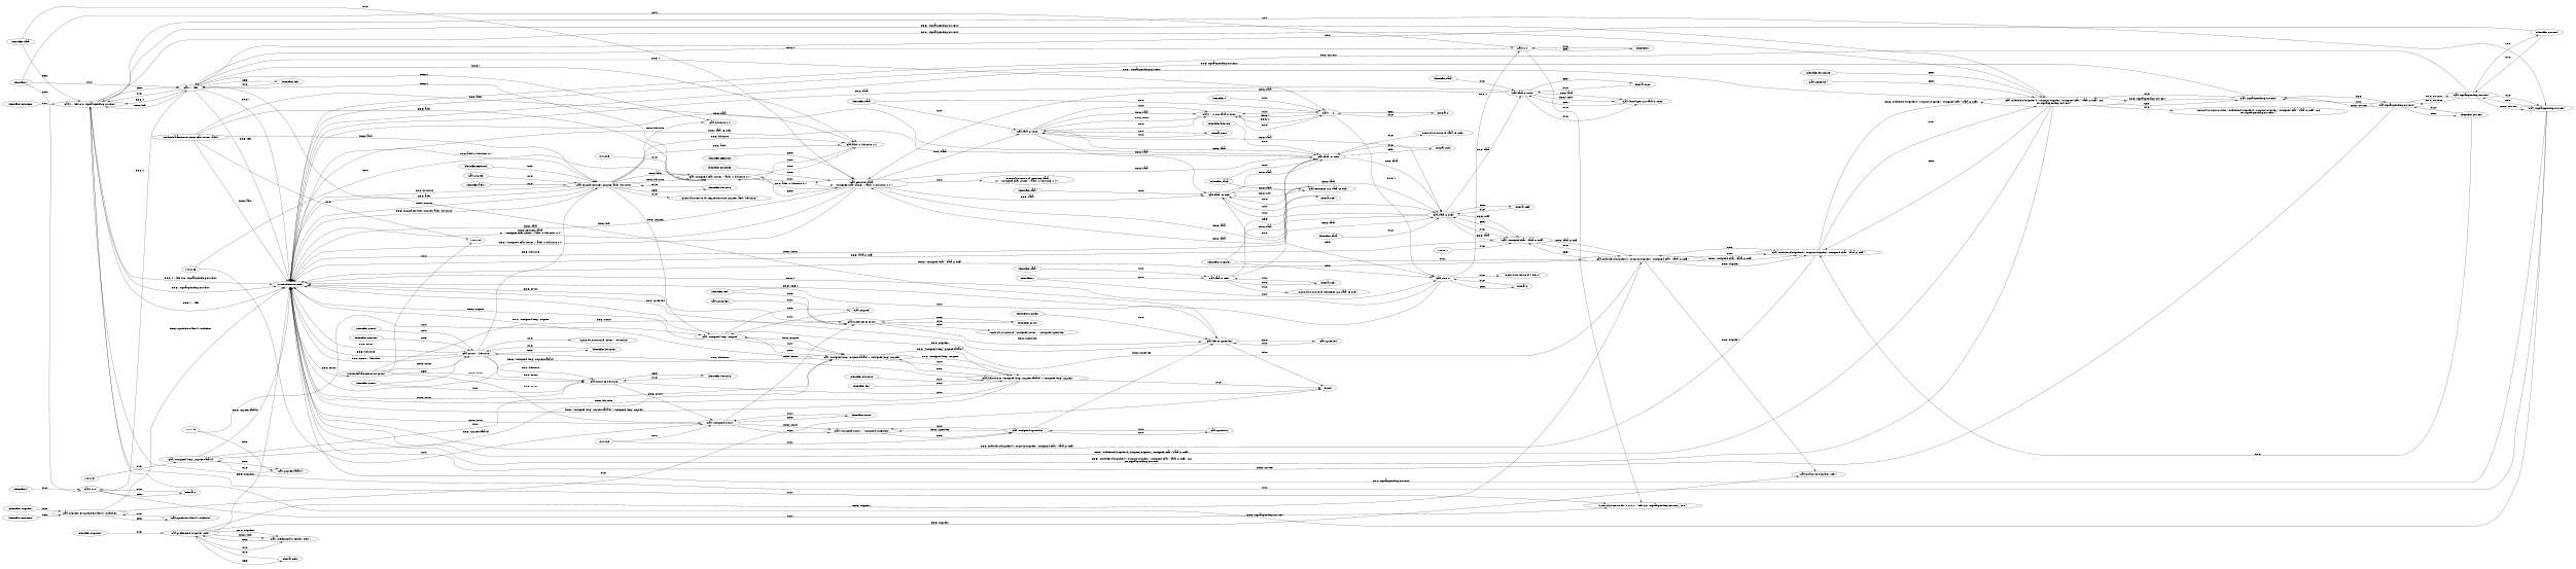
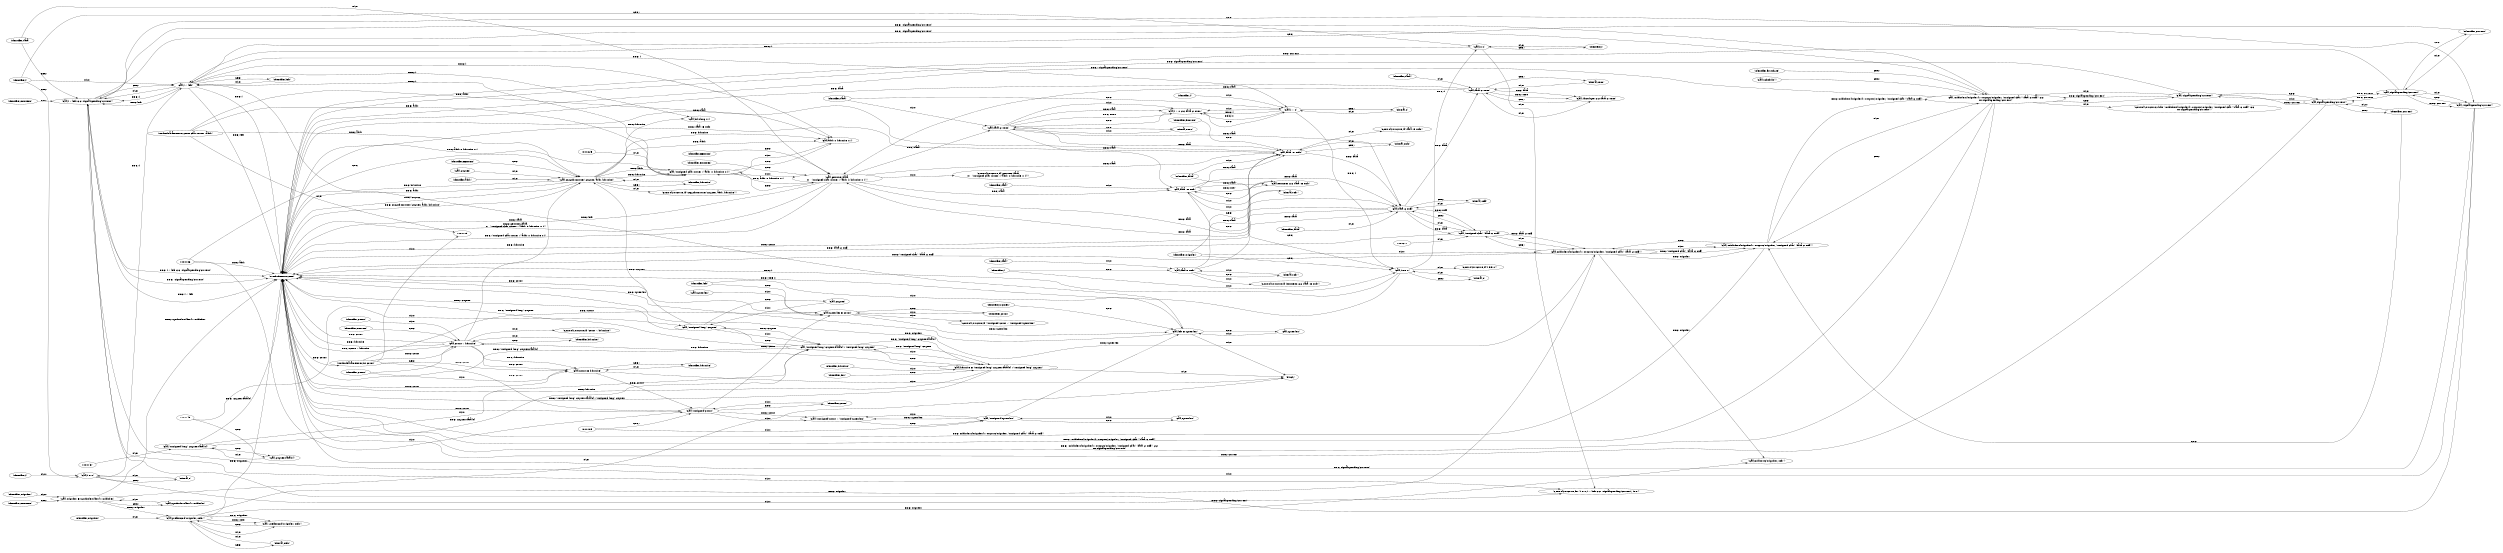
  digraph {
    rankdir=LR
    n1 [label="(Call,i < left && !signal_pending(current))"]
    n2 [label="(Call,i < left)"]
    n3 [label="(Call,!signal_pending(current))"]
    n4 [label="(Call,!midi_devs[orig_dev]->outputc(orig_dev, (unsigned char) (data & 0xff)) &&\n\t\t\t!signal_pending(current))"]
    n5 [label="(ControlStructure,for (i = 0; i < left && !signal_pending(current); i++))"]
    n6 [label="(MethodReturn,RET)"]
    n7 [label="(Call,i > 0)"]
    n8 [label="(Call,(unsigned char __user *)(addr + hdr_size + i))"]
    n9 [label="(Identifier,left)"]
    n10 [label="(Call,addr + hdr_size + i)"]
-   n11 [label="(Call,hdr_size + i)"]
+   n11 [label="(Call,hdr_long + i)"]
    n12 [label="(Call,signal_pending(current))"]
    n13 [label="(Call,!signal_pending(current))"]
    n14 [label="(Call,!midi_devs[orig_dev]->outputc(orig_dev, (unsigned char) (data & 0xff)))"]
    n15 [label="(ControlStructure,while (!midi_devs[orig_dev]->outputc(orig_dev, (unsigned char) (data & 0xff)) &&\n\t\t\t!signal_pending(current)))"]
    n16 [label="(MethodParameterIn,int count)"]
    n17 [label="(Call,i == 0)"]
    n18 [label="(Literal,0)"]
    n19 [label="(Call,i > 0 && data & 0x80)"]
    n20 [label="(Call,get_user(data,\n\t\t    (unsigned char __user *)(addr + hdr_size + i)))"]
    n21 [label="(Call,i++)"]
    n22 [label="(Identifier,i)"]
    n23 [label="(ControlStructure,if (i == 0))"]
    n24 [label="(Literal,0)"]
    n25 [label="(Call,data & 0x80)"]
    n26 [label="(Call,i = 0)"]
    n27 [label="(Literal,0)"]
    n28 [label="(Call,left = sysex.len)"]
    n29 [label="(Block,)"]
    n30 [label="(Call,sysex.len)"]
    n31 [label="(Call,sysex.len = count)"]
    n32 [label="(ControlStructure,if ((unsigned)count < (unsigned)sysex.len))"]
    n33 [label="(Identifier,count)"]
    n34 [label="(Call,(unsigned)count)"]
    n35 [label="(Identifier,count)"]
    n36 [label="(Call,(unsigned)count < (unsigned)sysex.len)"]
    n37 [label="(Call,(unsigned)sysex.len)"]
    n38 [label="(Call,count -= hdr_size)"]
    n39 [label="(Identifier,hdr_size)"]
    n40 [label="(Call,count < hdr_size)"]
    n41 [label="(Call,copy_from_user(&sysex, addr, hdr_size))"]
    n42 [label="(Identifier,hdr_size)"]
    n43 [label="(ControlStructure,if (count < hdr_size))"]
    n44 [label="(ControlStructure,if (copy_from_user(&sysex, addr, hdr_size)))"]
    n45 [label="(Identifier,hdr_size)"]
    1000105
    n47 [label="(Call,hdr_size = (unsigned long) &sysex.data[0] - (unsigned long) &sysex)"]
    n48 [label="(Call,(unsigned long) &sysex.data[0] - (unsigned long) &sysex)"]
    n49 [label="(Call,(unsigned long) &sysex)"]
    n50 [label="(Call,&sysex)"]
    n51 [label="(Call,(unsigned long) &sysex.data[0])"]
    n52 [label="(Call,&sysex.data[0])"]
    n53 [label="(Call,sysex.len)"]
    n54 [label="(Call,signal_pending(current))"]
    n55 [label="(Identifier,current)"]
    n56 [label="(Identifier,current)"]
    n57 [label="(Call,midi_devs[orig_dev]->outputc(orig_dev, (unsigned char) (data & 0xff)))"]
    n58 [label="(Call,(unsigned char) (data & 0xff))"]
    n59 [label="(Call,midi_outc(orig_dev, 0xf7))"]
    n60 [label="(Call,data & 0xff)"]
    n61 [label="(Call,prefix_cmd(orig_dev, 0xf0))"]
    n62 [label="(Call,!prefix_cmd(orig_dev, 0xf0))"]
    n63 [label="(Literal,0xf0)"]
    n64 [label="(Call,orig_dev = synth_devs[dev]->midi_dev)"]
    n65 [label="(Call,synth_devs[dev]->midi_dev)"]
    n66 [label="(Call,data & 0x80)"]
    n67 [label="(Literal,0xff)"]
    n68 [label="(Call,data != 0xf0)"]
    n69 [label="(Call,data != 0xf7)"]
    n70 [label="(ControlStructure,if (get_user(data,\n\t\t    (unsigned char __user *)(addr + hdr_size + i))))"]
    n71 [label="(Call,!first_byte && data & 0x80)"]
    n72 [label="(Literal,0x80)"]
    n73 [label="(Literal,0xf0)"]
    n74 [label="(ControlStructure,if (data != 0xf0))"]
    n75 [label="(Literal,0x80)"]
    n76 [label="(Call,eox_seen && data != 0xf7)"]
    n77 [label="(Literal,0xf7)"]
    n78 [label="(MethodParameterIn,const char __user *addr)"]
    n79 [label="(Call,data = 0xf7)"]
    n80 [label="(Literal,0xf7)"]
    n81 [label="(ControlStructure,if (eox_seen && data != 0xf7))"]
    n82 [label="(Identifier,EFAULT)"]
    n83 [label="(Identifier,i)"]
    n84 [label="(Call,sysex.len)"]
    n85 [label="(Identifier,eox_seen)"]
    n86 [label="(Identifier,hdr_size)"]
    n87 [label="(Identifier,data)"]
    n88 [label="(Identifier,data)"]
    n89 [label="(Identifier,i)"]
    n90 [label="(Identifier,orig_dev)"]
    n91 [label="(Identifier,i)"]
    n92 [label="(Identifier,data)"]
    n93 [label="(Identifier,data)"]
    n94 [label="(Identifier,eox_seen)"]
    n95 [label="(Identifier,count)"]
    n96 [label="(Identifier,count)"]
    n97 [label="(Identifier,first_byte)"]
    n98 [label="(Identifier,src_offs)"]
    n99 [label="(Identifier,EFAULT)"]
    n100 [label="(Identifier,data)"]
    n101 [label="(Identifier,i)"]
    n102 [label="(Identifier,left)"]
    n103 [label="(Identifier,eox_seen)"]
    n104 [label="(Call,&sysex)"]
    n105 [label="(Identifier,orig_dev)"]
    n106 [label="(Call,schedule())"]
    n107 [label="(Identifier,data)"]
    n108 [label="(Identifier,orig_dev)"]
    n109 [label="(Identifier,EINVAL)"]
    n110 [label="(Identifier,EINVAL)"]
    n111 [label="(Identifier,addr)"]
    n112 [label="(Identifier,dev)"]
    n113 [label="(Identifier,data)"]
    1000186
    1000189
    1000137
    1000145
    1000271
    1000225
    n1 -> n2 [label="CFG: "]
    n1 -> n3 [label="CFG: "]
    n1 -> n4 [label="DDG: !signal_pending(current)"]
    n1 -> n5 [label="AST: "]
    n1 -> n6 [label="DDG: i < left && !signal_pending(current)"]
    n1 -> n6 [label="DDG: !signal_pending(current)"]
    n1 -> n6 [label="DDG: i < left"]
    n2 -> n1 [label="AST: "]
    n2 -> n1 [label="DDG: i"]
    n2 -> n1 [label="DDG: left"]
    n2 -> n6 [label="DDG: i"]
    n2 -> n6 [label="DDG: left"]
    n2 -> n7 [label="DDG: i"]
    n2 -> n8 [label="DDG: i"]
    n2 -> n9 [label="CFG: "]
    n2 -> n10 [label="DDG: i"]
    n2 -> n11 [label="DDG: i"]
    n3 -> n1 [label="AST: "]
    n3 -> n1 [label="DDG: signal_pending(current)"]
    n3 -> n6 [label="DDG: signal_pending(current)"]
    n3 -> n12 [label="CFG: "]
    n4 -> n1 [label="DDG: !signal_pending(current)"]
    n4 -> n6 [label="DDG: !signal_pending(current)"]
    n4 -> n6 [label="DDG: !midi_devs[orig_dev]->outputc(orig_dev, (unsigned char) (data & 0xff))"]
    n4 -> n6 [label="DDG: !midi_devs[orig_dev]->outputc(orig_dev, (unsigned char) (data & 0xff)) &&\n\t\t\t!signal_pending(current)"]
    n4 -> n13 [label="CFG: "]
    n4 -> n14 [label="CFG: "]
    n4 -> n15 [label="AST: "]
    n6 -> n16 [label="DDG: count"]
    n7 -> n17 [label="DDG: i"]
    n7 -> n18 [label="CFG: "]
    n7 -> n19 [label="AST: "]
    n7 -> n19 [label="DDG: i"]
    n7 -> n19 [label="DDG: 0"]
    n8 -> n6 [label="DDG: addr + hdr_size + i"]
    n8 -> n10 [label="CFG: "]
    n8 -> n20 [label="AST: "]
    n8 -> n20 [label="DDG: addr + hdr_size + i"]
    n9 -> n2 [label="AST: "]
    n10 -> n8 [label="AST: "]
    n12 -> n3 [label="AST: "]
    n12 -> n3 [label="DDG: current"]
    n12 -> n6 [label="DDG: current"]
    n12 -> n54 [label="DDG: current"]
    n12 -> n55 [label="CFG: "]
    n13 -> n4 [label="AST: "]
    n13 -> n4 [label="DDG: signal_pending(current)"]
    n13 -> n6 [label="DDG: signal_pending(current)"]
    n13 -> n54 [label="CFG: "]
    n14 -> n4 [label="AST: "]
    n14 -> n4 [label="DDG: midi_devs[orig_dev]->outputc(orig_dev, (unsigned char) (data & 0xff))"]
    n14 -> n6 [label="DDG: midi_devs[orig_dev]->outputc(orig_dev, (unsigned char) (data & 0xff))"]
    n14 -> n57 [label="CFG: "]
    n16 -> n31 [label="DDG: count"]
    n16 -> n34 [label="DDG: count"]
    n16 -> n38 [label="DDG: count"]
    n16 -> n40 [label="DDG: count"]
    n16 -> 1000105 [label="AST: "]
    n17 -> n6 [label="DDG: i == 0"]
    n17 -> n6 [label="DDG: i"]
    n17 -> n21 [label="DDG: i"]
    n17 -> n23 [label="AST: "]
    n17 -> n24 [label="CFG: "]
    n18 -> n7 [label="AST: "]
    n19 -> n7 [label="CFG: "]
    n19 -> n25 [label="CFG: "]
    n20 -> n6 [label="DDG: data"]
    n20 -> n6 [label="DDG: get_user(data,\n\t\t    (unsigned char __user *)(addr + hdr_size + i))"]
    n20 -> n6 [label="DDG: (unsigned char __user *)(addr + hdr_size + i)"]
    n20 -> n8 [label="CFG: "]
    n20 -> n25 [label="DDG: data"]
    n20 -> n60 [label="DDG: data"]
    n20 -> n68 [label="DDG: data"]
    n20 -> n69 [label="DDG: data"]
    n20 -> n70 [label="AST: "]
    n21 -> n2 [label="DDG: i"]
    n21 -> n5 [label="AST: "]
    n21 -> n22 [label="CFG: "]
    n22 -> n21 [label="AST: "]
    n24 -> n17 [label="AST: "]
    n25 -> n19 [label="AST: "]
    n25 -> n19 [label="DDG: data"]
    n25 -> n19 [label="DDG: 0x80"]
    n25 -> n60 [label="DDG: data"]
    n25 -> n68 [label="DDG: data"]
    n25 -> n69 [label="DDG: data"]
    n25 -> n75 [label="CFG: "]
    n26 -> n2 [label="DDG: i"]
    n26 -> n5 [label="AST: "]
    n26 -> n27 [label="CFG: "]
    n27 -> n26 [label="AST: "]
    n28 -> n2 [label="DDG: left"]
    n28 -> n6 [label="DDG: sysex.len"]
    n28 -> n29 [label="AST: "]
    n28 -> n30 [label="CFG: "]
    n30 -> n28 [label="AST: "]
    n31 -> n6 [label="DDG: count"]
    n31 -> n28 [label="DDG: sysex.len"]
    n31 -> n32 [label="AST: "]
    n31 -> n33 [label="CFG: "]
    n33 -> n31 [label="AST: "]
    n34 -> n6 [label="DDG: count"]
    n34 -> n31 [label="DDG: count"]
    n34 -> n35 [label="CFG: "]
    n34 -> n36 [label="AST: "]
    n34 -> n36 [label="DDG: count"]
    n35 -> n34 [label="AST: "]
    n36 -> n37 [label="CFG: "]
    n37 -> n28 [label="DDG: sysex.len"]
    n37 -> n36 [label="AST: "]
    n37 -> n36 [label="DDG: sysex.len"]
    n37 -> n53 [label="CFG: "]
    n38 -> n6 [label="DDG: count"]
    n38 -> n29 [label="AST: "]
    n38 -> n34 [label="DDG: count"]
    n38 -> n39 [label="CFG: "]
    n39 -> n38 [label="AST: "]
    n40 -> n6 [label="DDG: count"]
    n40 -> n6 [label="DDG: hdr_size"]
    n40 -> n6 [label="DDG: count < hdr_size"]
    n40 -> n38 [label="DDG: hdr_size"]
    n40 -> n38 [label="DDG: count"]
    n40 -> n41 [label="DDG: hdr_size"]
    n40 -> n42 [label="CFG: "]
    n40 -> n43 [label="AST: "]
    n41 -> n6 [label="DDG: hdr_size"]
    n41 -> n6 [label="DDG: addr"]
    n41 -> n6 [label="DDG: &sysex"]
    n41 -> n6 [label="DDG: copy_from_user(&sysex, addr, hdr_size)"]
    n41 -> n8 [label="DDG: addr"]
    n41 -> n8 [label="DDG: hdr_size"]
    n41 -> n10 [label="DDG: addr"]
    n41 -> n10 [label="DDG: hdr_size"]
    n41 -> n11 [label="DDG: hdr_size"]
    n41 -> n44 [label="AST: "]
    n41 -> n45 [label="CFG: "]
    n42 -> n40 [label="AST: "]
    n45 -> n41 [label="AST: "]
    n47 -> n6 [label="DDG: hdr_size"]
    n47 -> n6 [label="DDG: (unsigned long) &sysex.data[0] - (unsigned long) &sysex"]
    n47 -> n29 [label="AST: "]
    n47 -> n40 [label="DDG: hdr_size"]
    n47 -> n48 [label="CFG: "]
    n48 -> n6 [label="DDG: (unsigned long) &sysex"]
    n48 -> n6 [label="DDG: (unsigned long) &sysex.data[0]"]
    n48 -> n47 [label="AST: "]
    n48 -> n47 [label="DDG: (unsigned long) &sysex.data[0]"]
    n48 -> n47 [label="DDG: (unsigned long) &sysex"]
    n48 -> n49 [label="CFG: "]
    n49 -> n6 [label="DDG: &sysex"]
-   n41 -> n49 [label="DDG: &sysex"]
+   n49 -> n41 [label="DDG: &sysex"]
    n49 -> n48 [label="AST: "]
    n49 -> n48 [label="DDG: &sysex"]
    n49 -> n50 [label="CFG: "]
    n50 -> n49 [label="AST: "]
    n51 -> n6 [label="DDG: &sysex.data[0]"]
    n51 -> n48 [label="AST: "]
    n51 -> n48 [label="DDG: &sysex.data[0]"]
    n51 -> n52 [label="CFG: "]
    n52 -> n51 [label="AST: "]
    n53 -> n37 [label="AST: "]
    n54 -> n6 [label="DDG: current"]
    n54 -> n12 [label="DDG: current"]
    n54 -> n13 [label="AST: "]
    n54 -> n13 [label="DDG: current"]
    n54 -> n56 [label="CFG: "]
    n55 -> n2 [label="CFG: "]
    n55 -> n12 [label="AST: "]
    n56 -> n14 [label="CFG: "]
    n56 -> n54 [label="AST: "]
    n57 -> n6 [label="DDG: orig_dev"]
    n57 -> n6 [label="DDG: (unsigned char) (data & 0xff)"]
    n57 -> n14 [label="AST: "]
    n57 -> n14 [label="DDG: orig_dev"]
    n57 -> n14 [label="DDG: (unsigned char) (data & 0xff)"]
    n57 -> n58 [label="CFG: "]
    n57 -> n59 [label="DDG: orig_dev"]
    n58 -> n6 [label="DDG: data & 0xff"]
    n58 -> n57 [label="AST: "]
    n58 -> n57 [label="DDG: data & 0xff"]
    n58 -> n60 [label="CFG: "]
    n60 -> n6 [label="DDG: count"]
    n60 -> n20 [label="DDG: data"]
    n60 -> n58 [label="AST: "]
    n60 -> n58 [label="DDG: data"]
    n60 -> n58 [label="DDG: 0xff"]
    n60 -> n66 [label="DDG: data"]
    n60 -> n67 [label="CFG: "]
    n61 -> n6 [label="DDG: orig_dev"]
    n61 -> n57 [label="DDG: orig_dev"]
    n61 -> n59 [label="DDG: orig_dev"]
    n61 -> n62 [label="AST: "]
    n61 -> n62 [label="DDG: orig_dev"]
    n61 -> n62 [label="DDG: 0xf0"]
    n61 -> n63 [label="CFG: "]
    n62 -> n61 [label="CFG: "]
    n63 -> n61 [label="AST: "]
    n64 -> n6 [label="DDG: synth_devs[dev]->midi_dev"]
    n64 -> n29 [label="AST: "]
+   n64 -> n61 [label="DDG: orig_dev"]
    n64 -> n65 [label="CFG: "]
    n65 -> n64 [label="AST: "]
    n66 -> n6 [label="DDG: data"]
    n66 -> n20 [label="DDG: data"]
    n66 -> n71 [label="AST: "]
    n66 -> n71 [label="DDG: data"]
    n66 -> n71 [label="DDG: 0x80"]
    n66 -> n72 [label="CFG: "]
    n67 -> n60 [label="AST: "]
    n68 -> n6 [label="DDG: data"]
    n68 -> n6 [label="DDG: data != 0xf0"]
    n68 -> n60 [label="DDG: data"]
    n68 -> n73 [label="CFG: "]
    n68 -> n74 [label="AST: "]
    n69 -> n60 [label="DDG: data"]
    n69 -> n68 [label="DDG: data"]
    n69 -> n76 [label="AST: "]
    n69 -> n76 [label="DDG: data"]
    n69 -> n76 [label="DDG: 0xf7"]
    n69 -> n77 [label="CFG: "]
    n71 -> n66 [label="CFG: "]
    n72 -> n66 [label="AST: "]
    n73 -> n68 [label="AST: "]
    n75 -> n25 [label="AST: "]
    n76 -> n69 [label="CFG: "]
    n77 -> n69 [label="AST: "]
-   n78 -> n6 [label="DDG: addr"]
+   1000186 -> n6 [label="DDG: addr"]
    n78 -> n8 [label="DDG: addr"]
    n78 -> n10 [label="DDG: addr"]
    n78 -> n41 [label="DDG: addr"]
    n78 -> 1000105 [label="AST: "]
    n79 -> n60 [label="DDG: data"]
    n79 -> n68 [label="DDG: data"]
    n79 -> n80 [label="CFG: "]
    n79 -> n81 [label="AST: "]
    n80 -> n79 [label="AST: "]
    n82 -> n20 [label="CFG: "]
    n83 -> n17 [label="AST: "]
    n83 -> n79 [label="CFG: "]
    n84 -> n31 [label="AST: "]
    n85 -> n20 [label="CFG: "]
    n86 -> n47 [label="AST: "]
    n87 -> n69 [label="AST: "]
    n88 -> n60 [label="AST: "]
    n89 -> n2 [label="AST: "]
    n89 -> n21 [label="CFG: "]
    n89 -> n26 [label="CFG: "]
    n90 -> n17 [label="CFG: "]
    n90 -> n57 [label="AST: "]
    n90 -> n68 [label="CFG: "]
    n91 -> n26 [label="AST: "]
    n92 -> n66 [label="AST: "]
    n93 -> n79 [label="AST: "]
    n94 -> n64 [label="CFG: "]
    n95 -> n38 [label="AST: "]
    n95 -> n40 [label="CFG: "]
    n96 -> n40 [label="AST: "]
    n97 -> n4 [label="CFG: "]
    n98 -> n28 [label="CFG: "]
    n99 -> n41 [label="CFG: "]
    n100 -> n1 [label="CFG: "]
    n100 -> n20 [label="AST: "]
    n101 -> n7 [label="AST: "]
    n102 -> n28 [label="AST: "]
    n102 -> n31 [label="CFG: "]
    n103 -> n1 [label="CFG: "]
    n104 -> n41 [label="AST: "]
    n105 -> n61 [label="AST: "]
    n106 -> n4 [label="CFG: "]
    n107 -> n7 [label="CFG: "]
    n107 -> n25 [label="AST: "]
    n108 -> n64 [label="AST: "]
    n109 -> n40 [label="CFG: "]
    n110 -> n68 [label="CFG: "]
    n111 -> n41 [label="AST: "]
    n112 -> n47 [label="CFG: "]
    n113 -> n17 [label="CFG: "]
    n113 -> n68 [label="AST: "]
    1000186 -> n34 [label="AST: "]
    1000186 -> n41 [label="CFG: "]
    1000189 -> n34 [label="CFG: "]
    1000189 -> n37 [label="AST: "]
    1000137 -> n51 [label="AST: "]
    1000145 -> n49 [label="AST: "]
    1000145 -> n52 [label="CFG: "]
    1000271 -> n58 [label="AST: "]
    1000225 -> n8 [label="AST: "]
  }
